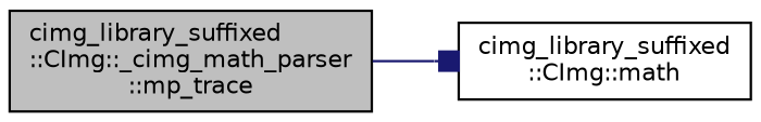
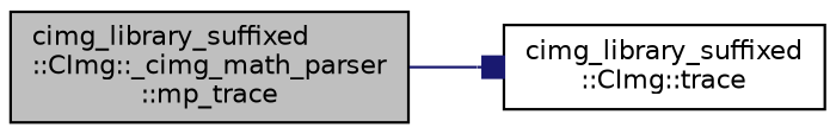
  digraph {
    rankdir=LR
    node [color=black fontname=Helvetica fontsize=10 shape=record style=filled]
    n1 [fillcolor=grey75 fontcolor=black height=0.2 label="cimg_library_suffixed\l::CImg::_cimg_math_parser\l::mp_trace" width=0.4]
-   n2 [fillcolor=white height=0.2 label="cimg_library_suffixed\l::CImg::math" width=0.4]
+   n2 [fillcolor=white height=0.2 label="cimg_library_suffixed\l::CImg::trace" width=0.4]
    n1 -> n2 [color=midnightblue fontname=Helvetica fontsize=10 labelfontname=Helvetica labelfontsize=10 style=solid arrowhead=box]
  }
